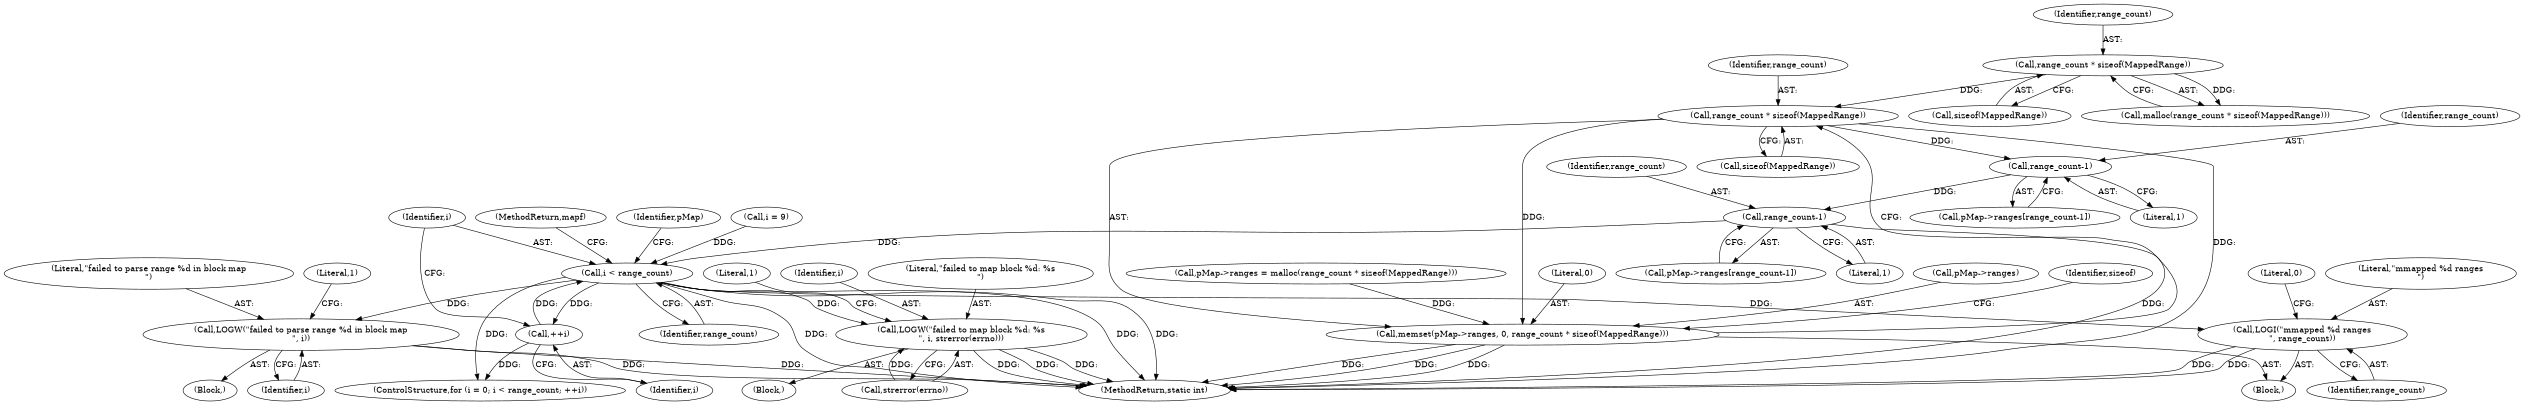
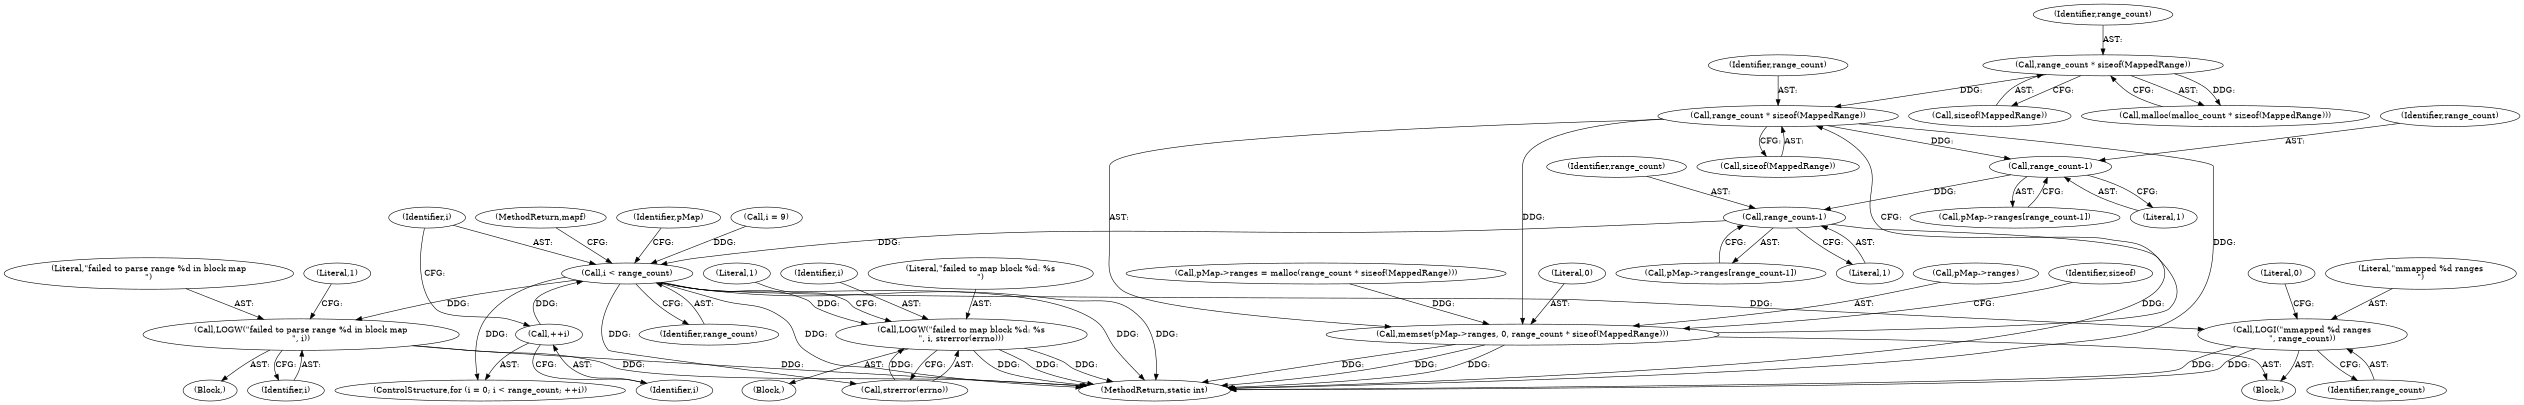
  digraph {
    n1 [label="(Call,range_count * sizeof(MappedRange))"]
    n2 [label="(Call,memset(pMap->ranges, 0, range_count * sizeof(MappedRange)))"]
    n3 [label="(Call,range_count-1)"]
    n4 [label="(MethodReturn,static int)"]
    n5 [label="(Call,sizeof(MappedRange))"]
    n6 [label="(Block,)"]
    n7 [label="(Call,range_count-1)"]
    n8 [label="(Literal,1)"]
    n9 [label="(Call,pMap->ranges[range_count-1])"]
    n10 [label="(Call,range_count * sizeof(MappedRange))"]
    n11 [label="(Call,sizeof(MappedRange))"]
-   n12 [label="(Call,malloc(range_count * sizeof(MappedRange)))"]
+   n12 [label="(Call,malloc(malloc_count * sizeof(MappedRange)))"]
    n13 [label="(Call,i < range_count)"]
    n14 [label="(Literal,1)"]
    n15 [label="(Call,pMap->ranges[range_count-1])"]
    n16 [label="(Call,++i)"]
    n17 [label="(Call,LOGW(\"failed to parse range %d in block map\n\", i))"]
    n18 [label="(Call,LOGW(\"failed to map block %d: %s\n\", i, strerror(errno)))"]
    n19 [label="(Call,LOGI(\"mmapped %d ranges\n\", range_count))"]
    n20 [label="(ControlStructure,for (i = 0; i < range_count; ++i))"]
    n21 [label="(Identifier,range_count)"]
    n22 [label="(Identifier,i)"]
    n23 [label="(Block,)"]
    n24 [label="(Identifier,i)"]
    n25 [label="(Call,strerror(errno))"]
    n26 [label="(Block,)"]
    n27 [label="(Identifier,range_count)"]
    n28 [label="(MethodReturn,mapf)"]
    n29 [label="(Call,pMap->ranges)"]
    n30 [label="(Identifier,range_count)"]
    n31 [label="(Identifier,pMap)"]
    n32 [label="(Identifier,range_count)"]
    n33 [label="(Identifier,sizeof)"]
    n34 [label="(Literal,0)"]
    n35 [label="(Identifier,i)"]
    n36 [label="(Call,i = 9)"]
    n37 [label="(Identifier,range_count)"]
    n38 [label="(Literal,\"mmapped %d ranges\n\")"]
    n39 [label="(Literal,1)"]
    n40 [label="(Literal,\"failed to parse range %d in block map\n\")"]
    n41 [label="(Identifier,range_count)"]
    n42 [label="(Call,pMap->ranges = malloc(range_count * sizeof(MappedRange)))"]
    n43 [label="(Identifier,i)"]
    n44 [label="(Literal,\"failed to map block %d: %s\n\")"]
    n45 [label="(Literal,1)"]
    n46 [label="(Literal,0)"]
    n1 -> n2 [label="AST: "]
    n1 -> n2 [label="DDG: "]
    n1 -> n3 [label="DDG: "]
    n1 -> n4 [label="DDG: "]
    n1 -> n5 [label="CFG: "]
    n2 -> n1 [label="CFG: "]
    n2 -> n4 [label="DDG: "]
    n2 -> n4 [label="DDG: "]
    n2 -> n4 [label="DDG: "]
    n2 -> n6 [label="AST: "]
    n3 -> n7 [label="DDG: "]
    n3 -> n8 [label="CFG: "]
    n3 -> n9 [label="AST: "]
    n5 -> n1 [label="AST: "]
    n7 -> n4 [label="DDG: "]
    n7 -> n13 [label="DDG: "]
    n7 -> n14 [label="CFG: "]
    n7 -> n15 [label="AST: "]
    n8 -> n3 [label="AST: "]
    n9 -> n3 [label="CFG: "]
    n10 -> n1 [label="DDG: "]
    n10 -> n11 [label="CFG: "]
    n10 -> n12 [label="AST: "]
    n10 -> n12 [label="DDG: "]
    n11 -> n10 [label="AST: "]
    n12 -> n10 [label="CFG: "]
    n13 -> n4 [label="DDG: "]
    n13 -> n4 [label="DDG: "]
    n13 -> n4 [label="DDG: "]
-   n13 -> n16 [label="DDG: "]
+   n13 -> n25 [label="DDG: "]
    n13 -> n17 [label="DDG: "]
    n13 -> n18 [label="DDG: "]
    n13 -> n19 [label="DDG: "]
    n13 -> n20 [label="DDG: "]
    n13 -> n21 [label="CFG: "]
    n14 -> n7 [label="AST: "]
    n15 -> n7 [label="CFG: "]
    n16 -> n13 [label="DDG: "]
-   n16 -> n20 [label="DDG: "]
+   n16 -> n20 [label="AST: "]
    n16 -> n22 [label="CFG: "]
    n17 -> n4 [label="DDG: "]
    n17 -> n4 [label="DDG: "]
    n17 -> n23 [label="AST: "]
    n17 -> n24 [label="CFG: "]
    n18 -> n4 [label="DDG: "]
    n18 -> n4 [label="DDG: "]
    n18 -> n4 [label="DDG: "]
    n18 -> n25 [label="CFG: "]
    n18 -> n26 [label="AST: "]
    n19 -> n4 [label="DDG: "]
    n19 -> n4 [label="DDG: "]
    n19 -> n6 [label="AST: "]
    n19 -> n27 [label="CFG: "]
    n21 -> n13 [label="AST: "]
    n22 -> n16 [label="AST: "]
    n24 -> n17 [label="AST: "]
    n25 -> n18 [label="AST: "]
    n25 -> n18 [label="DDG: "]
    n27 -> n19 [label="AST: "]
    n28 -> n13 [label="CFG: "]
    n29 -> n2 [label="AST: "]
    n30 -> n3 [label="AST: "]
    n31 -> n13 [label="CFG: "]
    n32 -> n7 [label="AST: "]
    n33 -> n2 [label="CFG: "]
    n34 -> n19 [label="CFG: "]
    n35 -> n13 [label="AST: "]
    n35 -> n16 [label="CFG: "]
    n36 -> n13 [label="DDG: "]
    n37 -> n1 [label="AST: "]
    n38 -> n19 [label="AST: "]
    n39 -> n18 [label="CFG: "]
    n40 -> n17 [label="AST: "]
    n41 -> n10 [label="AST: "]
    n42 -> n2 [label="DDG: "]
    n43 -> n18 [label="AST: "]
    n44 -> n18 [label="AST: "]
    n45 -> n17 [label="CFG: "]
    n46 -> n2 [label="AST: "]
  }
